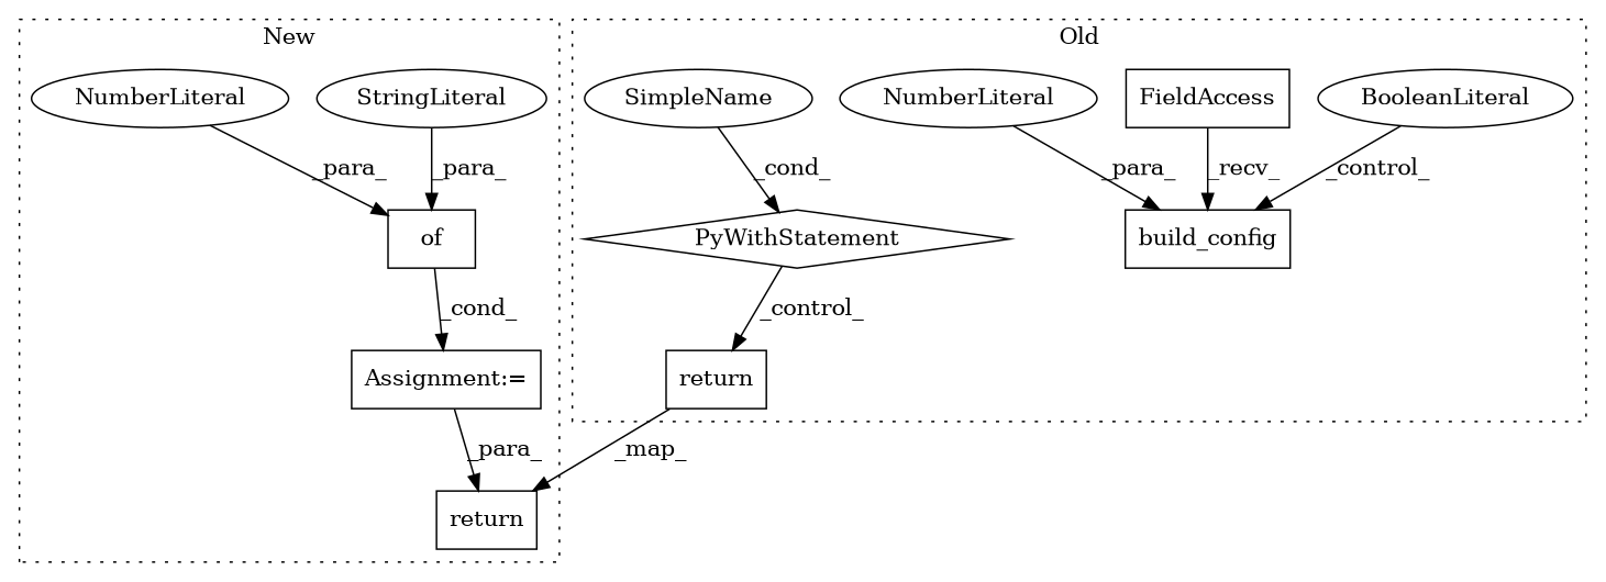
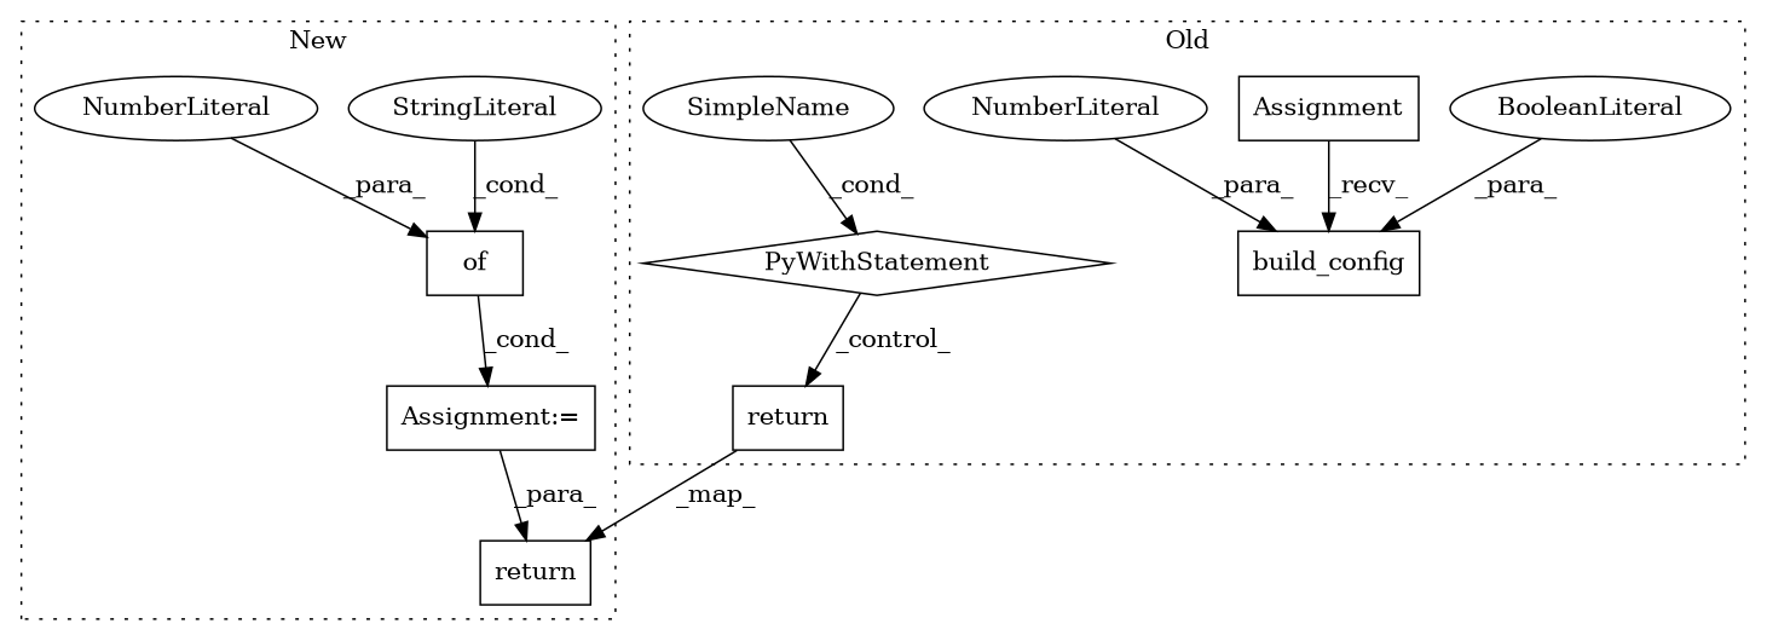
  digraph {
    node [a=32 l=1 shape=box]
    n1 [l="13,1" label=build_config s="10098,10117"]
-   n2 [a=22 l=10 label=FieldAccess s=10087]
+   n2 [a=22 l=10 label=Assignment s=10087]
    n3 [a=34 label=NumberLiteral s=10111 shape=ellipse]
    n4 [a=104 l="10,2" label=PyWithStatement s="10077,10118" shape=diamond]
    n5 [a=42 label=SimpleName shape=ellipse l=""]
    n6 [a=41 l=7 label=return s=10128]
    n7 [a=9 l=4 label=BooleanLiteral s=10113 shape=ellipse]
    n8 [l="3,1" label=of s="10216,10236"]
    n9 [a=45 l=15 label=StringLiteral s=10219 shape=ellipse]
    n10 [a=34 label=NumberLiteral s=10235 shape=ellipse]
    n11 [a=41 l=7 label=return s=10243]
    n12 [a=7 label="Assignment:=" s=10211]
    subgraph cluster_1 {
      label=Old
      style=dotted
      n1
      n2
      n3
      n4
      n5
      n6
      n7
    }
    subgraph cluster_2 {
      label=New
      style=dotted
      n8
      n9
      n10
      n11
      n12
    }
    n2 -> n1 [label=_recv_]
    n3 -> n1 [label=_para_]
    n4 -> n6 [label=_control_]
    n5 -> n4 [label=_cond_]
    n6 -> n11 [label=_map_]
-   n7 -> n1 [label=_control_]
+   n7 -> n1 [label=_para_]
    n8 -> n12 [label=_cond_]
-   n9 -> n8 [label=_para_]
+   n9 -> n8 [label=_cond_]
    n10 -> n8 [label=_para_]
    n12 -> n11 [label=_para_]
  }
